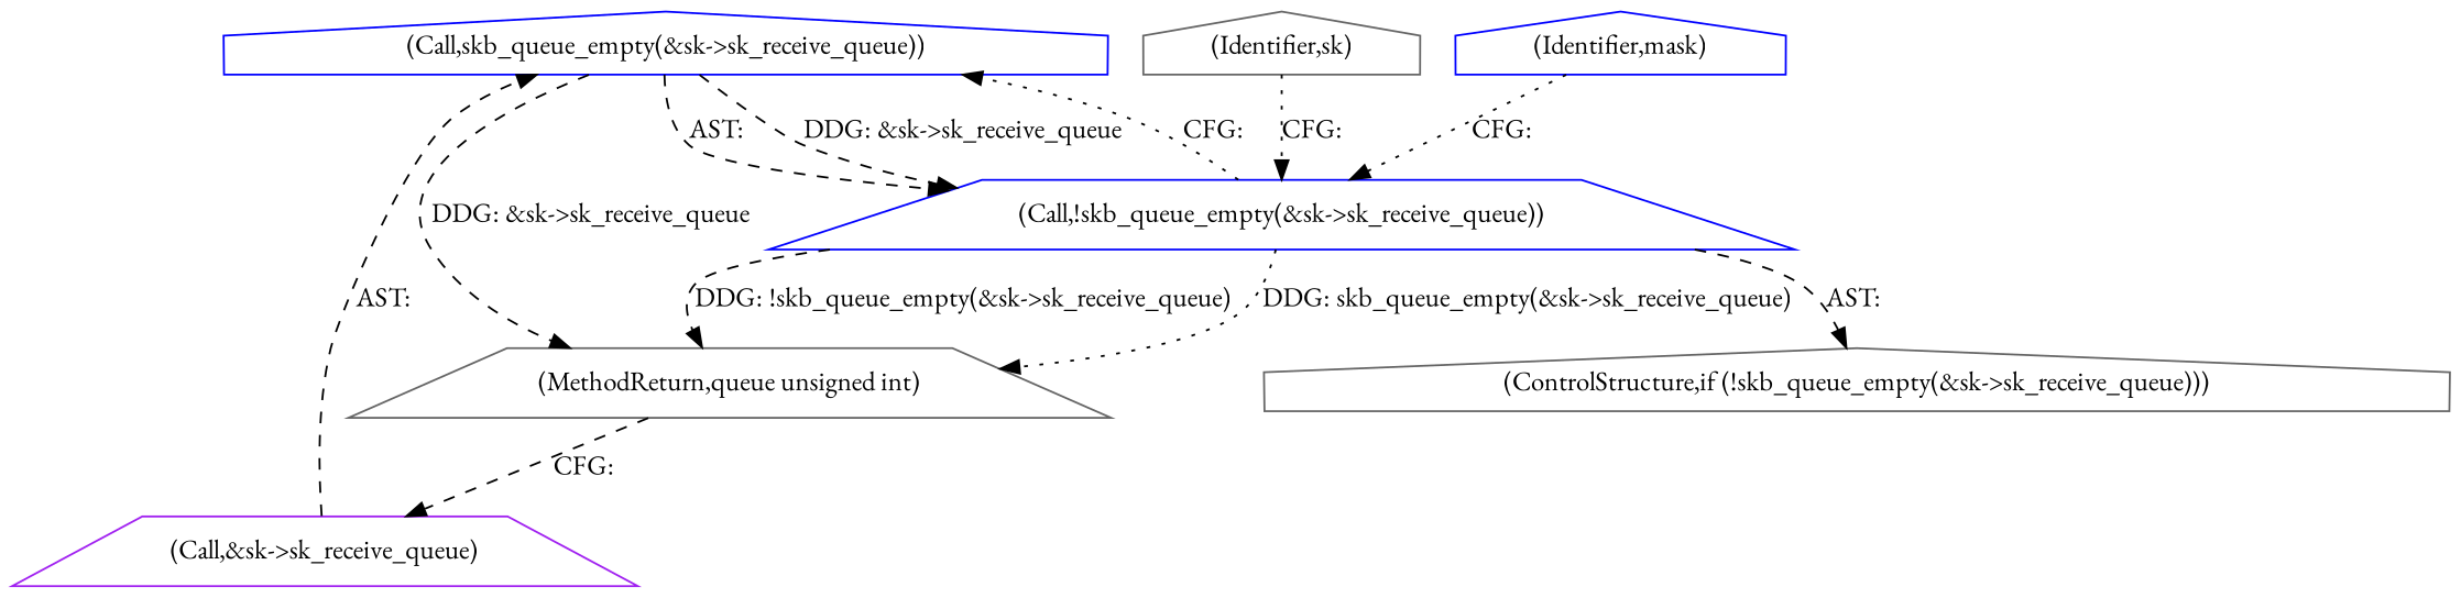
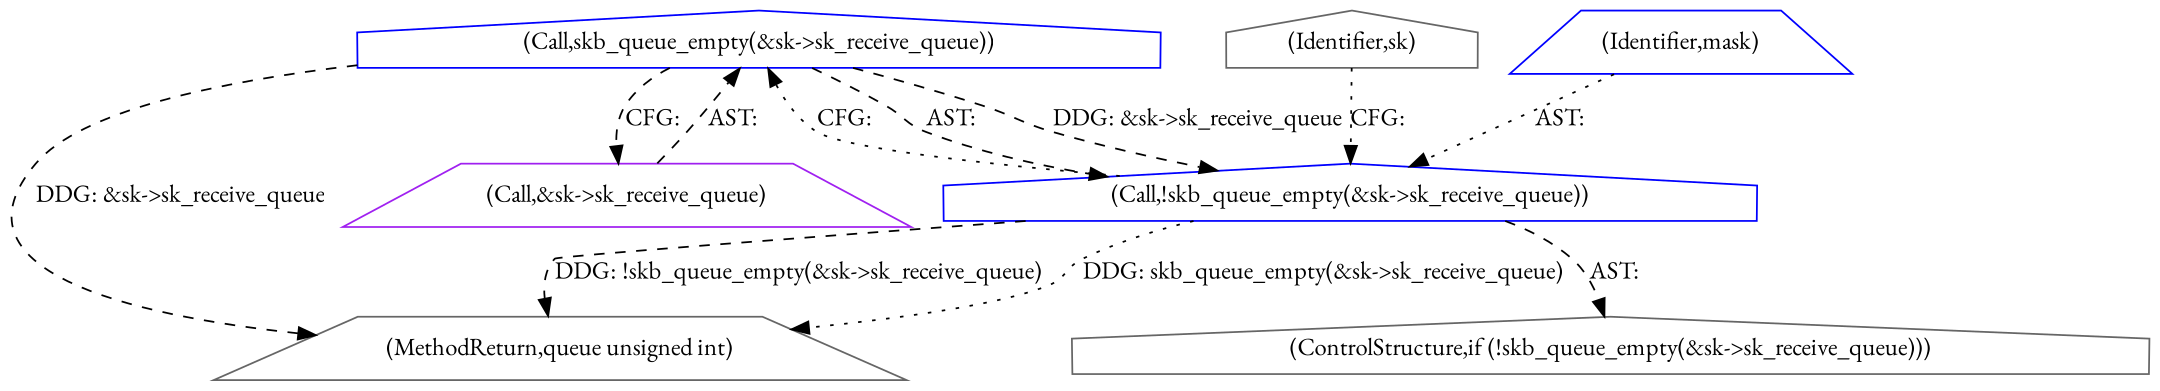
  digraph {
    fontname="EB Garamond"
    node [color=blue fontname="EB Garamond" shape=trapezium]
    edge [fontname="EB Garamond" style=dashed]
    n1 [label="(Call,skb_queue_empty(&sk->sk_receive_queue))" shape=house]
-   n2 [label="(Call,!skb_queue_empty(&sk->sk_receive_queue))"]
+   n2 [label="(Call,!skb_queue_empty(&sk->sk_receive_queue))" shape=house]
    n3 [color=gray40 label="(MethodReturn,queue unsigned int)"]
    n4 [color=purple label="(Call,&sk->sk_receive_queue)"]
    n5 [color=gray40 label="(ControlStructure,if (!skb_queue_empty(&sk->sk_receive_queue)))" shape=house]
    n6 [color=gray40 label="(Identifier,sk)" shape=house]
-   n7 [label="(Identifier,mask)" shape=house]
+   n7 [label="(Identifier,mask)"]
    n1 -> n2 [label="AST: "]
    n1 -> n2 [label="DDG: &sk->sk_receive_queue"]
    n1 -> n3 [label="DDG: &sk->sk_receive_queue"]
-   n3 -> n4 [label="CFG: "]
+   n1 -> n4 [label="CFG: "]
    n2 -> n1 [label="CFG: " style=dotted]
    n2 -> n3 [label="DDG: skb_queue_empty(&sk->sk_receive_queue)" style=dotted]
    n2 -> n3 [label="DDG: !skb_queue_empty(&sk->sk_receive_queue)"]
    n2 -> n5 [label="AST: "]
    n4 -> n1 [label="AST: "]
    n6 -> n2 [label="CFG: " style=dotted]
-   n7 -> n2 [label="CFG: " style=dotted]
+   n7 -> n2 [label="AST: " style=dotted]
  }
